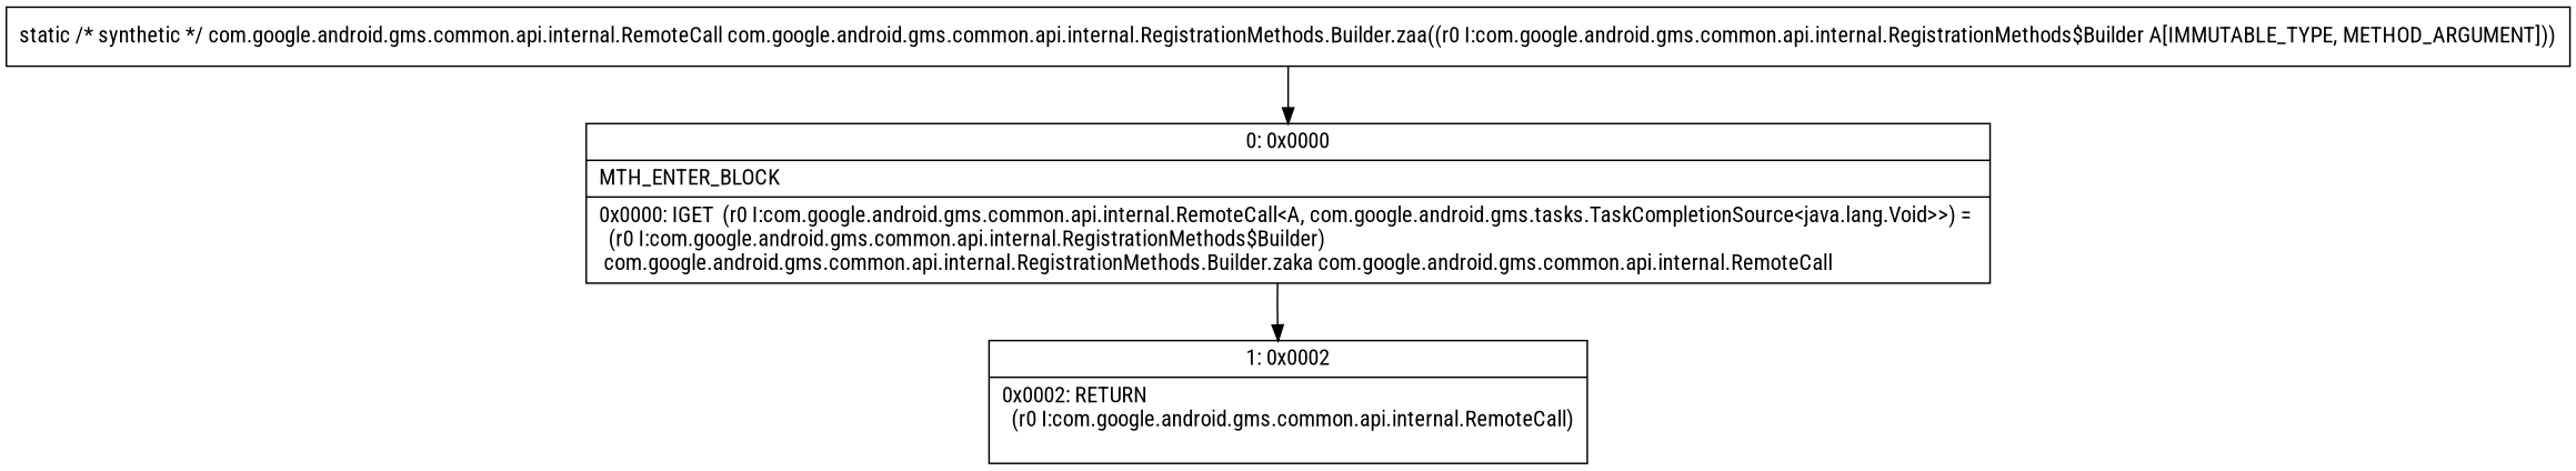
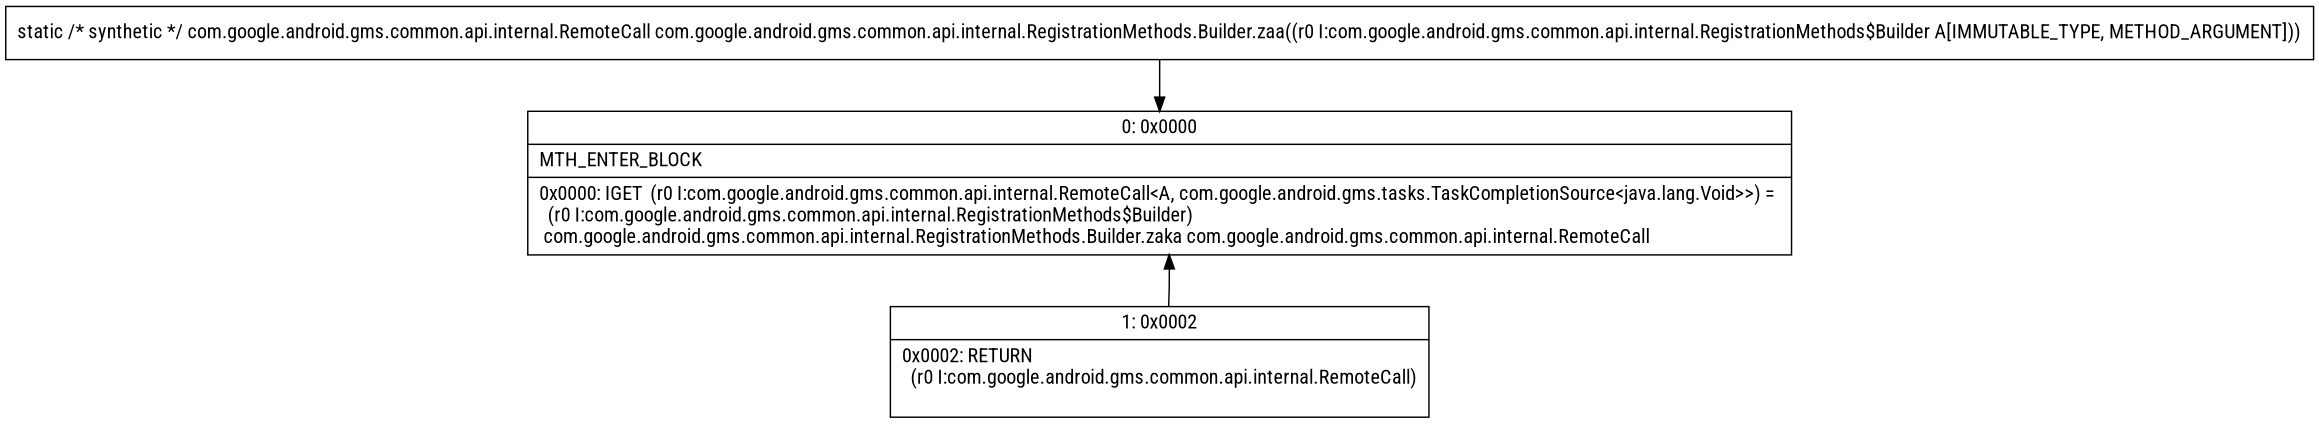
  digraph {
    fontname="Roboto Condensed"
    node [shape=record fontname="Roboto Condensed"]
    edge [fontname="Roboto Condensed"]
    n1 [label="{0\:\ 0x0000|MTH_ENTER_BLOCK\l|0x0000: IGET  (r0 I:com.google.android.gms.common.api.internal.RemoteCall\<A, com.google.android.gms.tasks.TaskCompletionSource\<java.lang.Void\>\>) = \l  (r0 I:com.google.android.gms.common.api.internal.RegistrationMethods$Builder)\l com.google.android.gms.common.api.internal.RegistrationMethods.Builder.zaka com.google.android.gms.common.api.internal.RemoteCall \l}"]
    n2 [label="{1\:\ 0x0002|0x0002: RETURN  \l  (r0 I:com.google.android.gms.common.api.internal.RemoteCall)\l \l}"]
    n3 [label="{static \/* synthetic *\/ com.google.android.gms.common.api.internal.RemoteCall com.google.android.gms.common.api.internal.RegistrationMethods.Builder.zaa((r0 I:com.google.android.gms.common.api.internal.RegistrationMethods$Builder A[IMMUTABLE_TYPE, METHOD_ARGUMENT])) }"]
-   n1 -> n2
+   n2 -> n1
    n3 -> n1
  }
